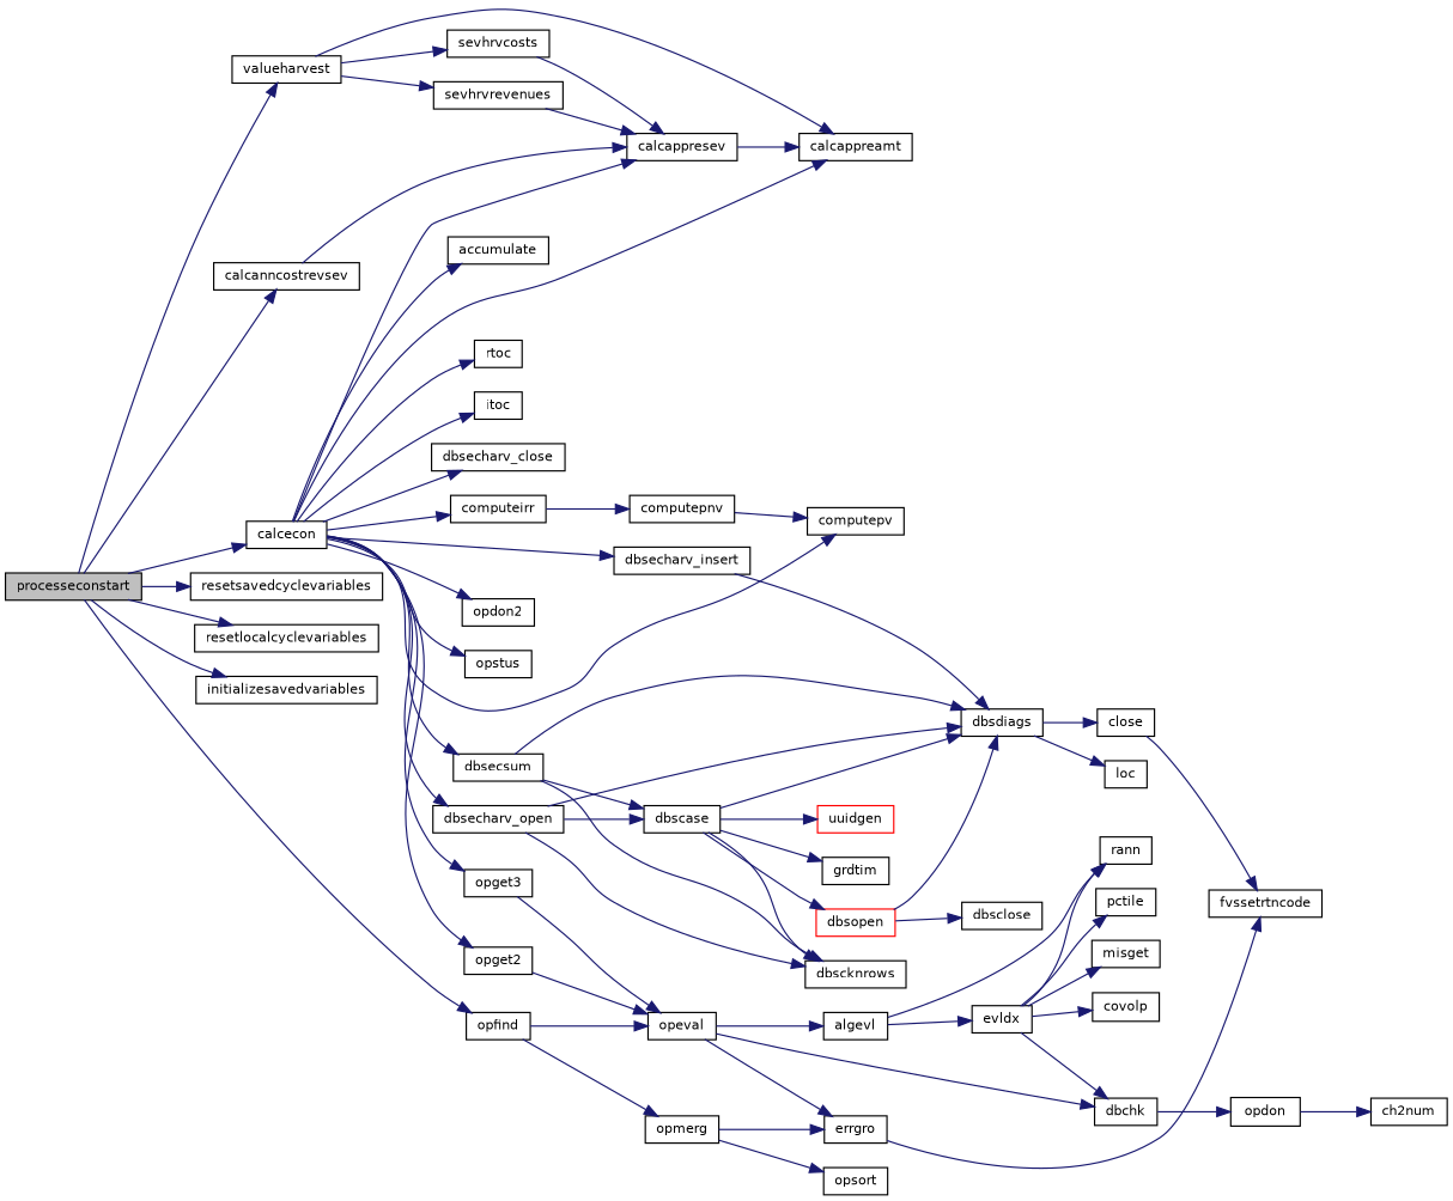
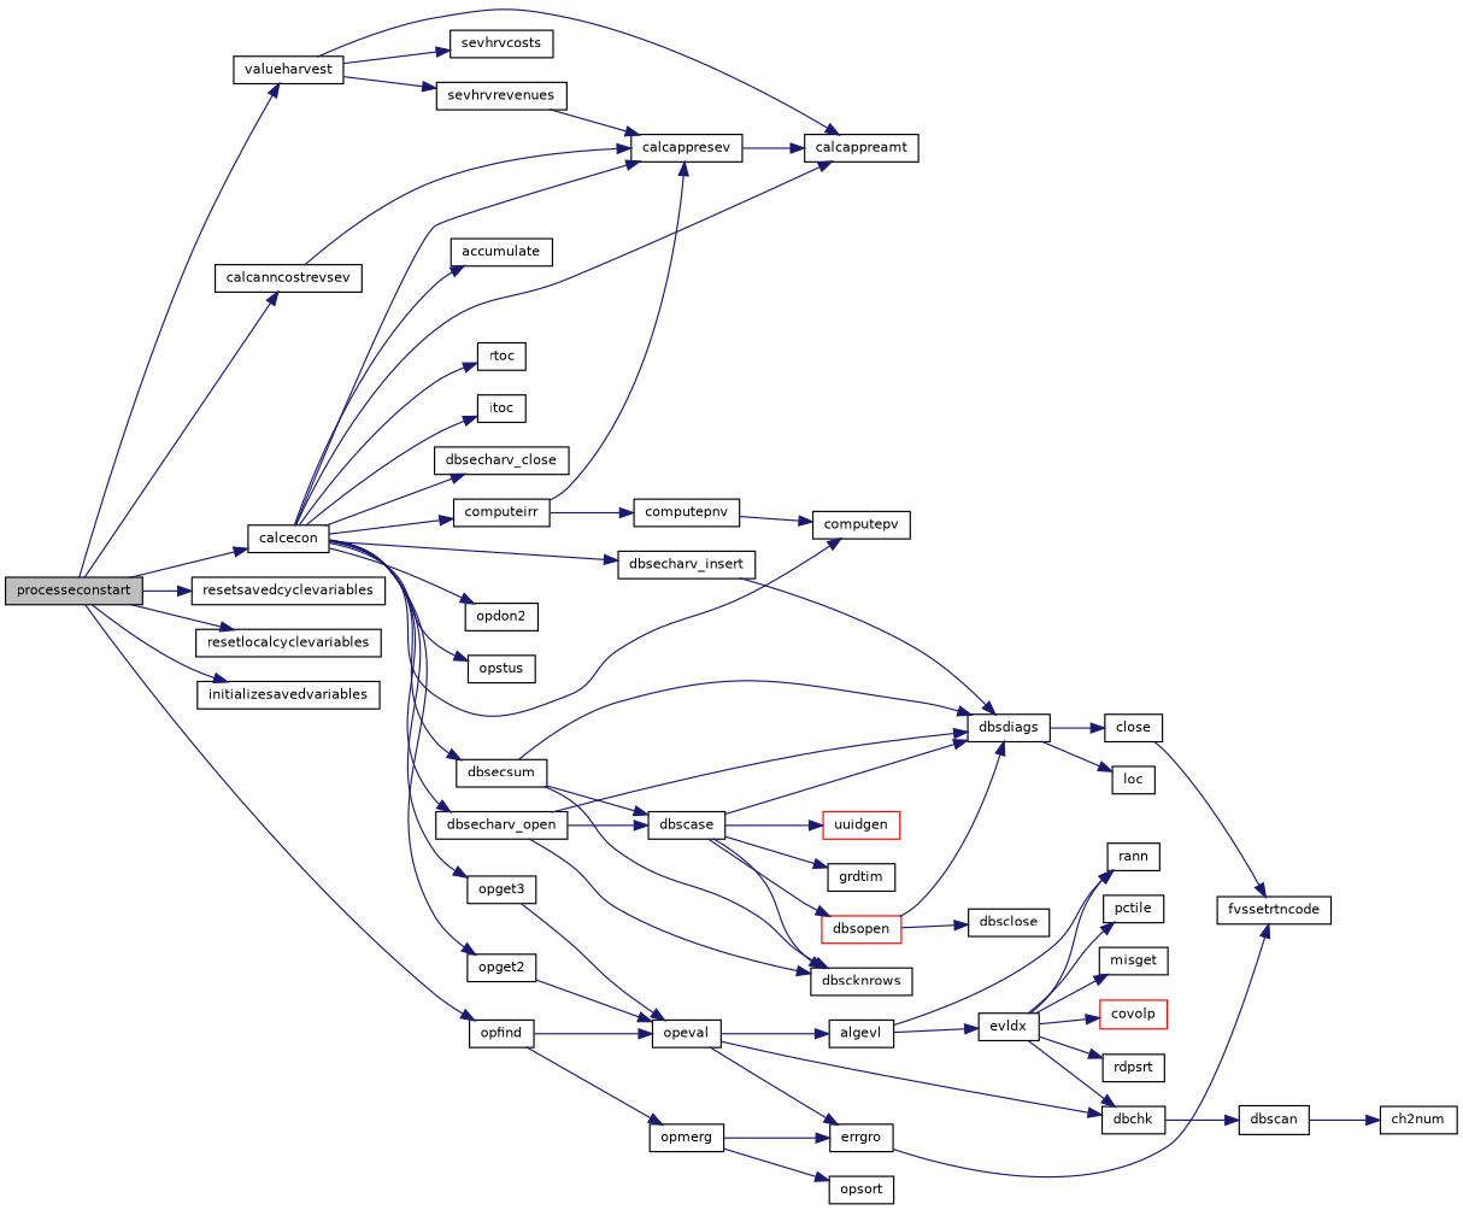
  digraph {
    rankdir=LR
    node [color=black fillcolor=white fontname=Helvetica fontsize=10 shape=record style=filled]
    edge [color=midnightblue fontname=Helvetica fontsize=10 labelfontname=Helvetica labelfontsize=10 style=solid]
    n1 [fillcolor=grey75 fontcolor=black height=0.2 label=processeconstart width=0.4]
    n2 [height=0.2 label=opfind width=0.4]
    n3 [height=0.2 label=valueharvest width=0.4]
    n4 [height=0.2 label=calcecon width=0.4]
    n5 [height=0.2 label=resetsavedcyclevariables width=0.4]
    n6 [height=0.2 label=resetlocalcyclevariables width=0.4]
    n7 [height=0.2 label=initializesavedvariables width=0.4]
    n8 [height=0.2 label=calcanncostrevsev width=0.4]
    n9 [height=0.2 label=opmerg width=0.4]
    n10 [height=0.2 label=opeval width=0.4]
    n11 [height=0.2 label=calcappreamt width=0.4]
    n12 [height=0.2 label=sevhrvrevenues width=0.4]
    n13 [height=0.2 label=sevhrvcosts width=0.4]
    n14 [height=0.2 label=calcappresev width=0.4]
    n15 [height=0.2 label=opget2 width=0.4]
    n16 [height=0.2 label=opdon2 width=0.4]
    n17 [height=0.2 label=opstus width=0.4]
    n18 [height=0.2 label=opget3 width=0.4]
    n19 [height=0.2 label=computepv width=0.4]
    n20 [height=0.2 label=computeirr width=0.4]
    n21 [height=0.2 label=dbsecsum width=0.4]
    n22 [height=0.2 label=dbsecharv_open width=0.4]
    n23 [height=0.2 label=accumulate width=0.4]
    n24 [height=0.2 label=dbsecharv_insert width=0.4]
    n25 [height=0.2 label=rtoc width=0.4]
    n26 [height=0.2 label=itoc width=0.4]
    n27 [height=0.2 label=dbsecharv_close width=0.4]
    n28 [height=0.2 label=errgro width=0.4]
    n29 [height=0.2 label=opsort width=0.4]
    n30 [height=0.2 label=dbchk width=0.4]
    n31 [height=0.2 label=algevl width=0.4]
    n32 [height=0.2 label=fvssetrtncode width=0.4]
-   n33 [height=0.2 label=opdon width=0.4]
+   n33 [height=0.2 label=dbscan width=0.4]
    n34 [height=0.2 label=rann width=0.4]
    n35 [height=0.2 label=evldx width=0.4]
    n36 [height=0.2 label=ch2num width=0.4]
    n37 [height=0.2 label=misget width=0.4]
-   n38 [height=0.2 label=covolp width=0.4]
+   n38 [color=red height=0.2 label=covolp width=0.4]
+   n39 [height=0.2 label=rdpsrt width=0.4]
    n40 [height=0.2 label=pctile width=0.4]
    n41 [height=0.2 label=computepnv width=0.4]
    n42 [height=0.2 label=dbscase width=0.4]
    n43 [height=0.2 label=dbsdiags width=0.4]
    n44 [height=0.2 label=dbscknrows width=0.4]
    n45 [height=0.2 label=grdtim width=0.4]
    n46 [color=red height=0.2 label=dbsopen width=0.4]
    n47 [color=red height=0.2 label=uuidgen width=0.4]
    n48 [height=0.2 label=loc width=0.4]
    n49 [height=0.2 label=close width=0.4]
    n50 [height=0.2 label=dbsclose width=0.4]
    n1 -> n2
    n1 -> n3
    n1 -> n4
    n1 -> n5
    n1 -> n6
    n1 -> n7
    n1 -> n8
    n2 -> n9
    n2 -> n10
    n3 -> n11
    n3 -> n12
    n3 -> n13
    n4 -> n11
    n4 -> n14
    n4 -> n15
    n4 -> n16
    n4 -> n17
    n4 -> n18
    n4 -> n19
    n4 -> n20
    n4 -> n21
    n4 -> n22
    n4 -> n23
    n4 -> n24
    n4 -> n25
    n4 -> n26
    n4 -> n27
    n8 -> n14
    n9 -> n28
    n9 -> n29
    n10 -> n28
    n10 -> n30
    n10 -> n31
    n12 -> n14
-   n13 -> n14
+   n20 -> n14
    n14 -> n11
    n15 -> n10
    n18 -> n10
    n20 -> n41
    n21 -> n42
    n21 -> n43
    n21 -> n44
    n22 -> n42
    n22 -> n43
    n22 -> n44
    n24 -> n43
    n28 -> n32
    n30 -> n33
    n31 -> n34
    n31 -> n35
    n33 -> n36
    n35 -> n30
    n35 -> n34
    n35 -> n37
    n35 -> n38
+   n35 -> n39
    n35 -> n40
    n41 -> n19
    n42 -> n43
    n42 -> n44
    n42 -> n45
    n42 -> n46
    n42 -> n47
    n43 -> n48
    n43 -> n49
    n46 -> n43
    n46 -> n50
    n49 -> n32
  }
